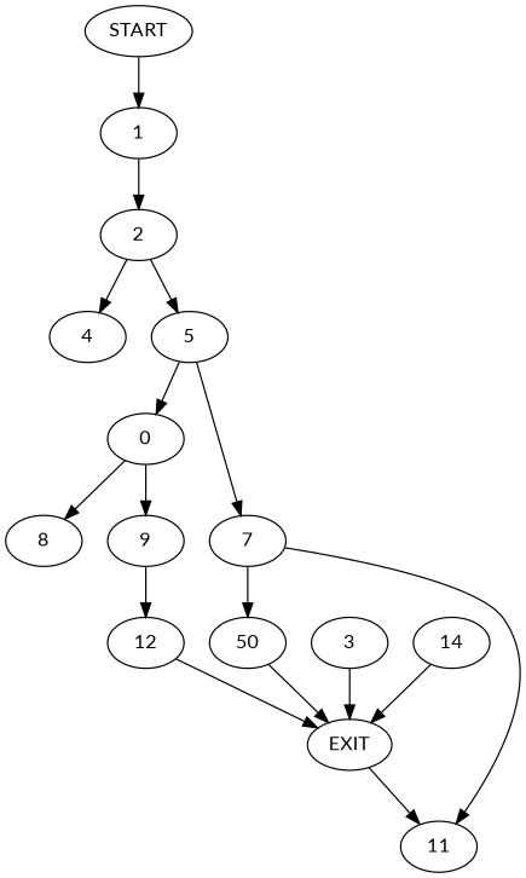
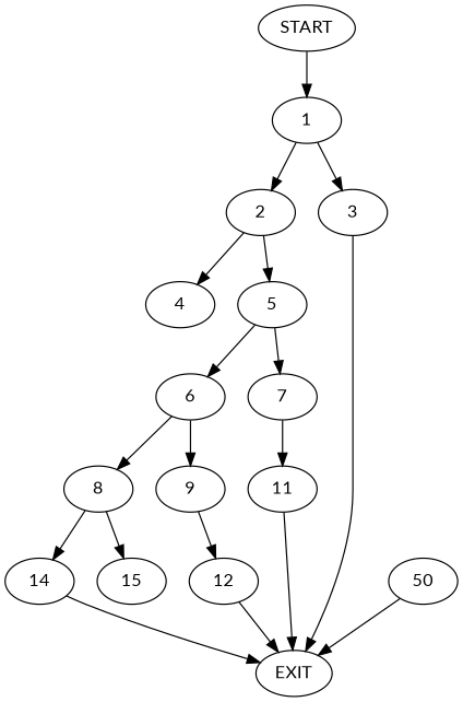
  digraph {
    fontname=Lato
    node [fontname=Lato]
    edge [fontname=Lato]
    n1 [label=START]
    1
    2
    3
    n5 [label=EXIT]
    4
    5
-   6 [label=0]
+   6
    7
    8
    9
    n12 [label=50]
    11
    14
+   15
    12
    n1 -> 1
    1 -> 2
+   1 -> 3
    2 -> 4
    2 -> 5
    3 -> n5
    5 -> 6
    5 -> 7
    6 -> 8
    6 -> 9
-   7 -> n12
    7 -> 11
+   8 -> 14
+   8 -> 15
    9 -> 12
    n12 -> n5
-   n5 -> 11
+   11 -> n5
    14 -> n5
    12 -> n5
  }
